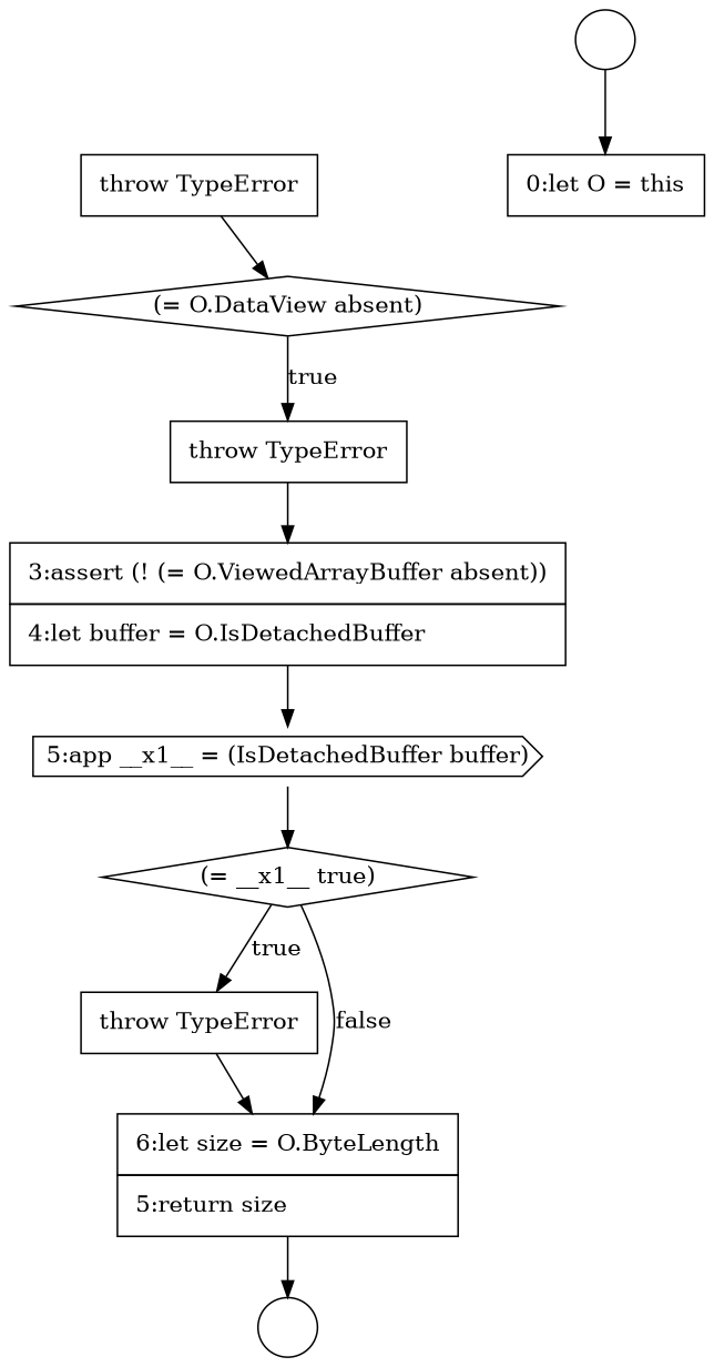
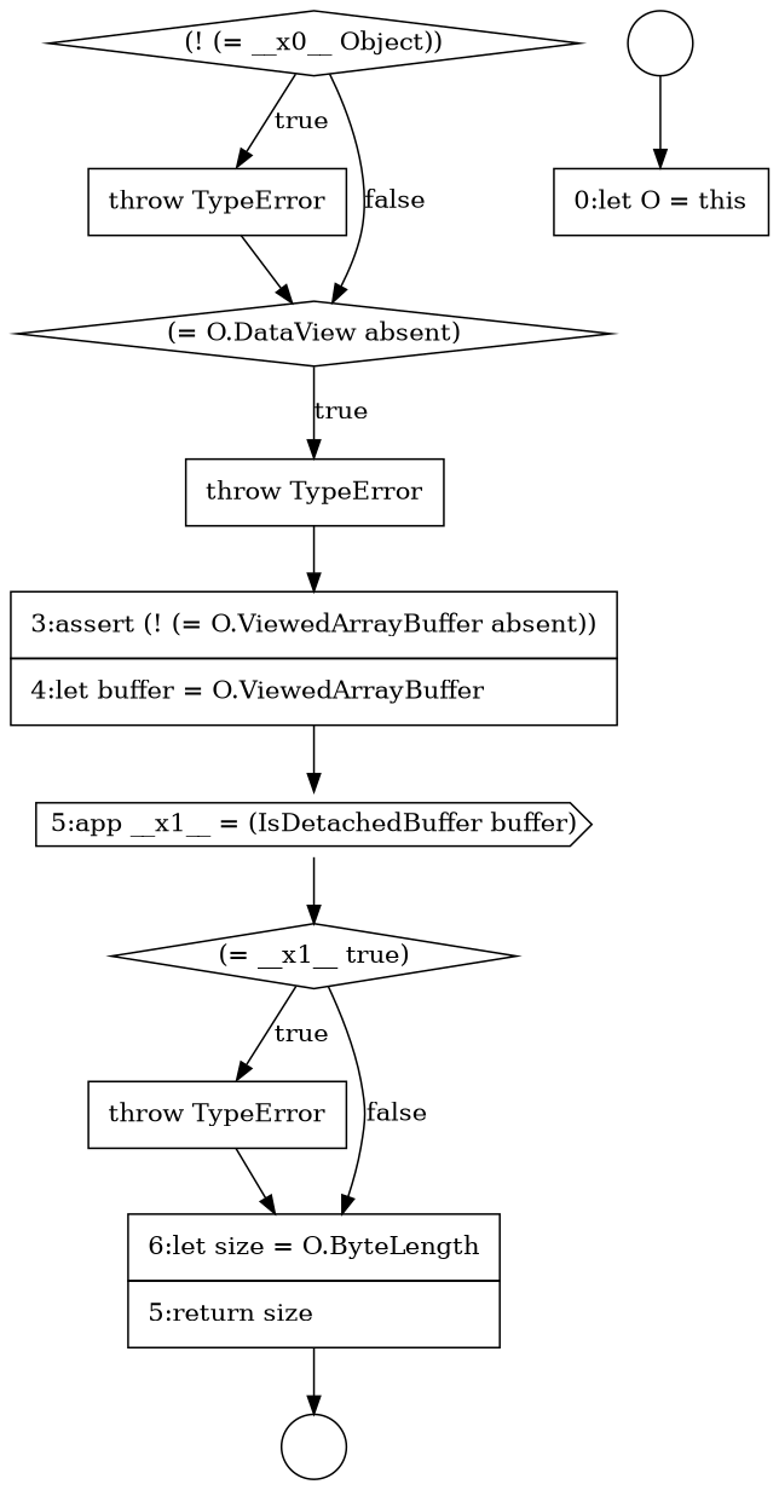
  digraph {
    node [color=black fillcolor=white shape=none style=filled]
    edge [color=black]
    n1 [label=<<font color="black">     <table border="0" cellborder="1" cellspacing="0" cellpadding="10">       <tr><td align="left">throw TypeError</td></tr>     </table>   </font>> margin=0]
    n2 [label=<<font color="black">     <table border="0" cellborder="1" cellspacing="0" cellpadding="10">       <tr><td align="left">6:let size = O.ByteLength</td></tr>       <tr><td align="left">5:return size</td></tr>     </table>   </font>> margin=0]
    n3 [label=" " shape=circle]
    n4 [label=<<font color="black">     <table border="0" cellborder="1" cellspacing="0" cellpadding="10">       <tr><td align="left">throw TypeError</td></tr>     </table>   </font>> margin=0]
-   n5 [label=<<font color="black">     <table border="0" cellborder="1" cellspacing="0" cellpadding="10">       <tr><td align="left">3:assert (! (= O.ViewedArrayBuffer absent))</td></tr>       <tr><td align="left">4:let buffer = O.IsDetachedBuffer</td></tr>     </table>   </font>> margin=0]
+   n5 [label=<<font color="black">     <table border="0" cellborder="1" cellspacing="0" cellpadding="10">       <tr><td align="left">3:assert (! (= O.ViewedArrayBuffer absent))</td></tr>       <tr><td align="left">4:let buffer = O.ViewedArrayBuffer</td></tr>     </table>   </font>> margin=0]
    n6 [label=<<font color="black">5:app __x1__ = (IsDetachedBuffer buffer)</font>> shape=cds]
    n7 [label=<<font color="black">(= __x1__ true)</font>> shape=diamond]
    n8 [label=<<font color="black">     <table border="0" cellborder="1" cellspacing="0" cellpadding="10">       <tr><td align="left">throw TypeError</td></tr>     </table>   </font>> margin=0]
    n9 [label=<<font color="black">(= O.DataView absent)</font>> shape=diamond]
+   n10 [label=<<font color="black">(! (= __x0__ Object))</font>> shape=diamond]
    n11 [label=<<font color="black">     <table border="0" cellborder="1" cellspacing="0" cellpadding="10">       <tr><td align="left">0:let O = this</td></tr>     </table>   </font>> margin=0]
    n12 [label=" " shape=circle]
    n1 -> n2
    n2 -> n3
    n4 -> n5
    n5 -> n6
    n6 -> n7
    n7 -> n1 [label=<<font color="black">true</font>>]
    n7 -> n2 [label=<<font color="black">false</font>>]
    n8 -> n9
    n9 -> n4 [label=<<font color="black">true</font>>]
+   n10 -> n8 [label=<<font color="black">true</font>>]
+   n10 -> n9 [label=<<font color="black">false</font>>]
    n12 -> n11
  }
